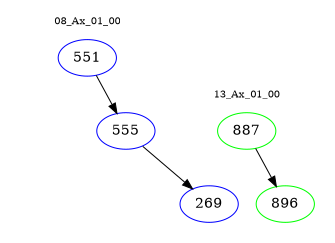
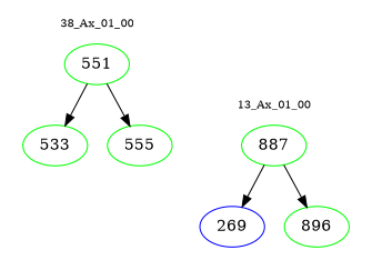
  digraph {
    node [color=green]
    edge [color=black]
-   n1 [color=blue label=551]
-   n3 [color=blue label=555]
+   n1 [label=551]
+   n2 [label=533]
+   n3 [label=555]
    n4 [label=887]
    n5 [color=blue label=269]
    n6 [label=896]
    subgraph cluster_1 {
      color=white
      fontsize=10
-     label="08_Ax_01_00"
+     label="38_Ax_01_00"
      n1
+     n2
      n3
    }
    subgraph cluster_2 {
      color=white
      fontsize=10
      label="13_Ax_01_00"
      n4
      n5
      n6
    }
+   n1 -> n2
    n1 -> n3
-   n3 -> n5
+   n4 -> n5
    n4 -> n6
  }
